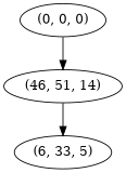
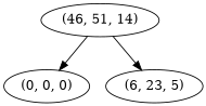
  digraph {
    "(0, 0, 0)"
    "(46, 51, 14)"
-   "(6, 23, 5)" [label="(6, 33, 5)"]
-   "(0, 0, 0)" -> "(46, 51, 14)"
+   "(6, 23, 5)"
+   "(46, 51, 14)" -> "(0, 0, 0)"
    "(46, 51, 14)" -> "(6, 23, 5)"
  }
